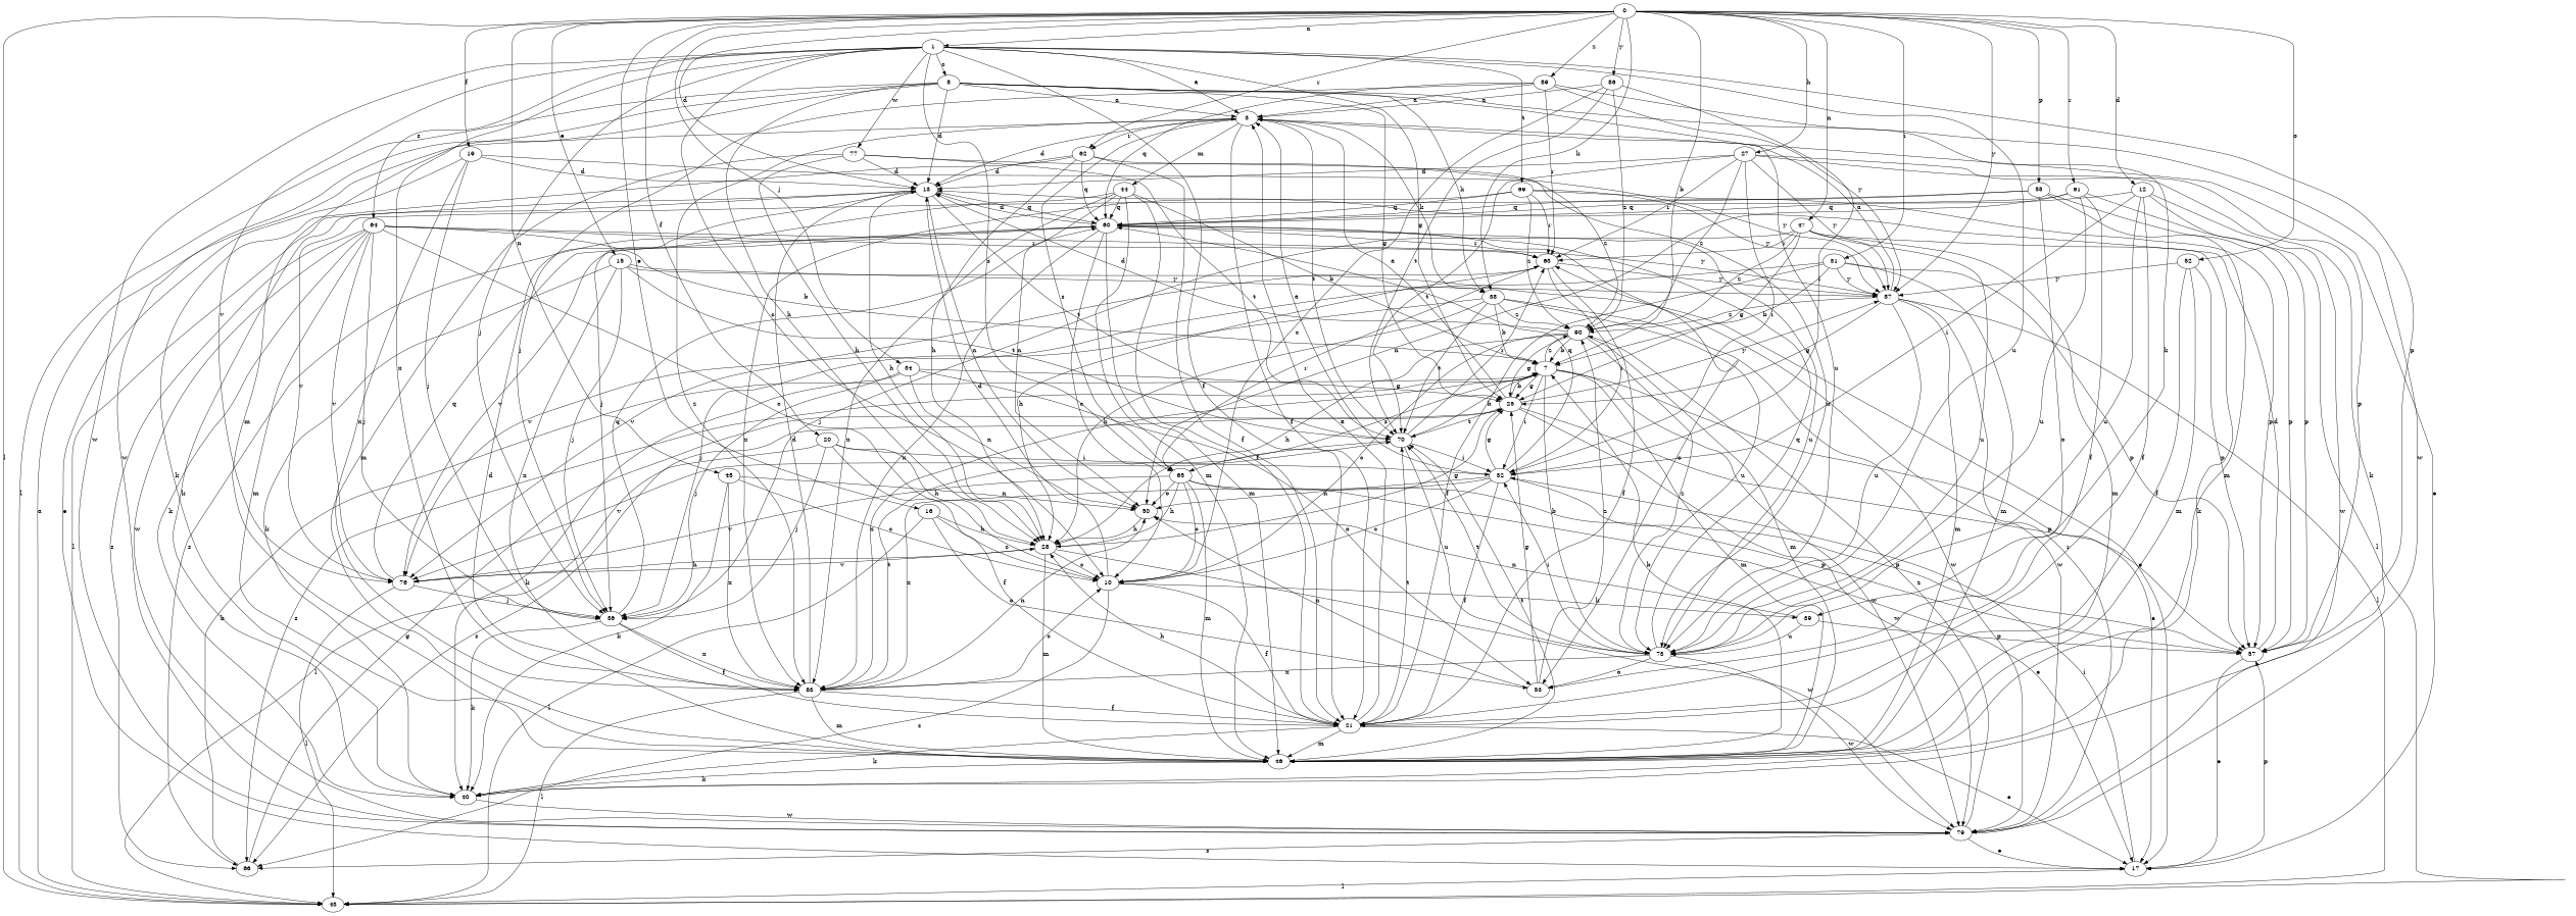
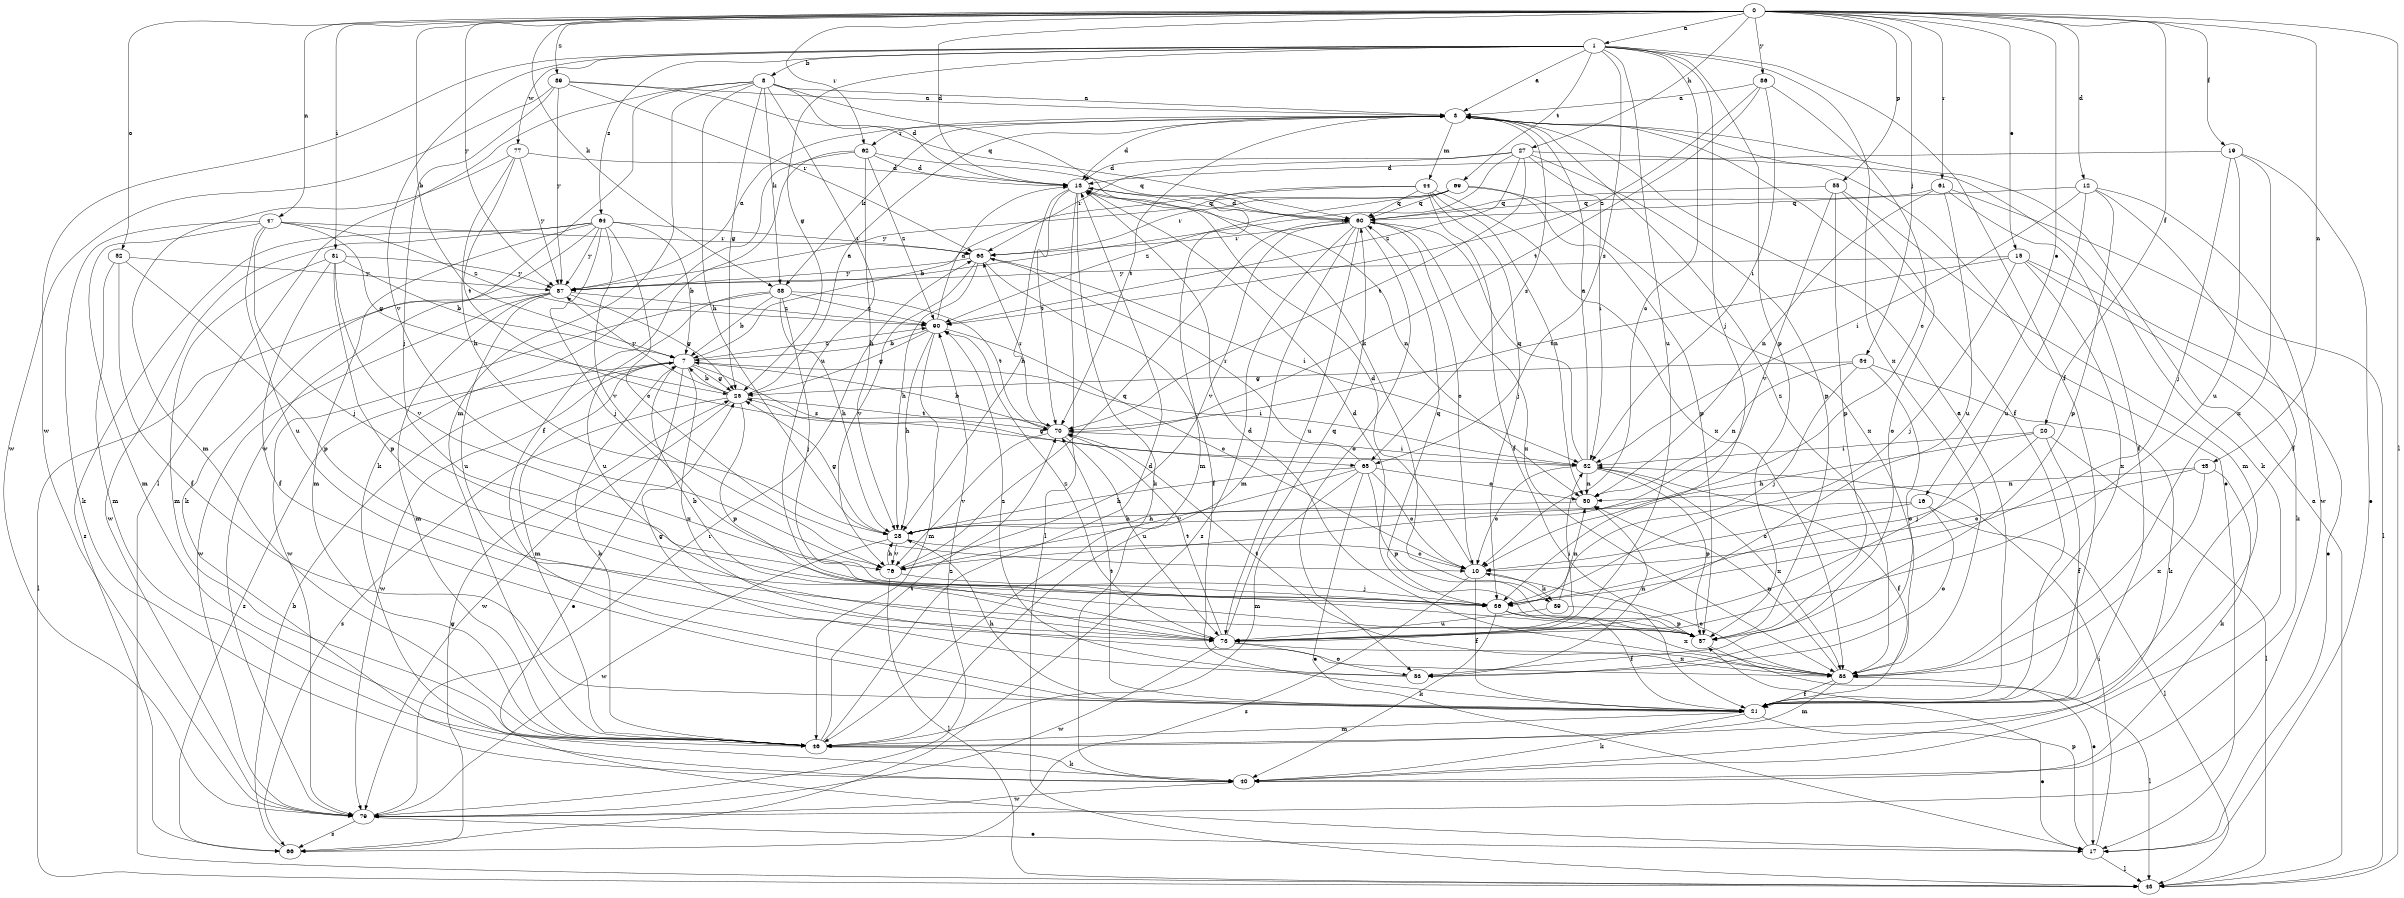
  strict digraph {
    0
    1
    7
    12
    13
    15
    16
    19
    20
    27
    31
    34
    38
    43
    47
    n16 [label=45]
    52
    55
    61
    62
    86
    87
    89
    3
    8
    10
    21
    25
    36
    57
    64
    65
    69
    73
    76
    77
    79
    83
    17
    32
    46
    66
    90
    60
    70
    28
    40
    50
    53
    63
    44
    39
    0 -> 1 [label=a]
    0 -> 7 [label=b]
    0 -> 12 [label=d]
    0 -> 13 [label=d]
    0 -> 15 [label=e]
    0 -> 16 [label=e]
    0 -> 19 [label=f]
    0 -> 20 [label=f]
    0 -> 27 [label=h]
    0 -> 31 [label=i]
    0 -> 34 [label=j]
    0 -> 38 [label=k]
    0 -> 43 [label=l]
    0 -> 47 [label=n]
    0 -> n16 [label=n]
    0 -> 52 [label=o]
    0 -> 55 [label=p]
    0 -> 61 [label=r]
    0 -> 62 [label=r]
    0 -> 86 [label=y]
    0 -> 87 [label=y]
    0 -> 89 [label=z]
    1 -> 3 [label=a]
-   1 -> 8 [label=c]
+   1 -> 8 [label=b]
    1 -> 10 [label=c]
    1 -> 21 [label=f]
    1 -> 25 [label=g]
    1 -> 36 [label=j]
    1 -> 57 [label=p]
    1 -> 64 [label=s]
    1 -> 65 [label=s]
    1 -> 69 [label=t]
    1 -> 73 [label=u]
    1 -> 76 [label=v]
    1 -> 77 [label=w]
    1 -> 79 [label=w]
    1 -> 83 [label=x]
    7 -> 25 [label=g]
    7 -> 65 [label=s]
    7 -> 73 [label=b]
    7 -> 79 [label=w]
    7 -> 83 [label=x]
    7 -> 17 [label=e]
    7 -> 32 [label=i]
    7 -> 46 [label=m]
    7 -> 66 [label=s]
    7 -> 90 [label=z]
    12 -> 21 [label=f]
    12 -> 57 [label=p]
    12 -> 73 [label=u]
    12 -> 79 [label=w]
    12 -> 32 [label=i]
    12 -> 60 [label=q]
    13 -> 43 [label=l]
    13 -> 60 [label=q]
    13 -> 70 [label=t]
    13 -> 28 [label=h]
    13 -> 40 [label=k]
    13 -> 50 [label=n]
    15 -> 87 [label=y]
    15 -> 36 [label=j]
    15 -> 83 [label=x]
    15 -> 17 [label=e]
    15 -> 70 [label=t]
    15 -> 40 [label=k]
    16 -> 43 [label=l]
    16 -> 10 [label=c]
    16 -> 28 [label=h]
    16 -> 53 [label=o]
    19 -> 13 [label=d]
    19 -> 36 [label=j]
    19 -> 73 [label=u]
    19 -> 83 [label=x]
    19 -> 17 [label=e]
    20 -> 43 [label=l]
    20 -> 21 [label=f]
    20 -> 36 [label=j]
    20 -> 32 [label=i]
    20 -> 28 [label=h]
    27 -> 13 [label=d]
    27 -> 87 [label=y]
    27 -> 57 [label=p]
    27 -> 32 [label=i]
    27 -> 90 [label=z]
    27 -> 70 [label=t]
    27 -> 40 [label=k]
    27 -> 63 [label=r]
    31 -> 7 [label=b]
    31 -> 87 [label=y]
    31 -> 21 [label=f]
    31 -> 57 [label=p]
    31 -> 76 [label=v]
    31 -> 46 [label=m]
    34 -> 25 [label=g]
    34 -> 36 [label=j]
    34 -> 40 [label=k]
    34 -> 50 [label=n]
    34 -> 53 [label=o]
    38 -> 7 [label=b]
    38 -> 36 [label=j]
    38 -> 73 [label=u]
    38 -> 79 [label=w]
    38 -> 90 [label=z]
    38 -> 70 [label=t]
    38 -> 28 [label=h]
    43 -> 3 [label=a]
    47 -> 25 [label=g]
    47 -> 36 [label=j]
    47 -> 73 [label=u]
    47 -> 46 [label=m]
    47 -> 90 [label=z]
    47 -> 40 [label=k]
    47 -> 63 [label=r]
    n16 -> 10 [label=c]
    n16 -> 83 [label=x]
    n16 -> 40 [label=k]
    n16 -> 50 [label=n]
    52 -> 87 [label=y]
    52 -> 21 [label=f]
    52 -> 57 [label=p]
    52 -> 46 [label=m]
    55 -> 57 [label=p]
    55 -> 76 [label=v]
    55 -> 46 [label=m]
    55 -> 60 [label=q]
    55 -> 53 [label=o]
    61 -> 43 [label=l]
    61 -> 21 [label=f]
    61 -> 73 [label=u]
    61 -> 60 [label=q]
    61 -> 50 [label=n]
    62 -> 13 [label=d]
    62 -> 21 [label=f]
    62 -> 90 [label=z]
    62 -> 60 [label=q]
    62 -> 28 [label=h]
    62 -> 40 [label=k]
    86 -> 3 [label=a]
    86 -> 10 [label=c]
    86 -> 32 [label=i]
    86 -> 90 [label=z]
    86 -> 70 [label=t]
    87 -> 43 [label=l]
    87 -> 3 [label=a]
    87 -> 25 [label=g]
    87 -> 73 [label=u]
    87 -> 79 [label=w]
    87 -> 46 [label=m]
    87 -> 90 [label=z]
    89 -> 87 [label=y]
    89 -> 3 [label=a]
    89 -> 36 [label=j]
    89 -> 79 [label=w]
    89 -> 60 [label=q]
    89 -> 63 [label=r]
    3 -> 13 [label=d]
    3 -> 38 [label=k]
    3 -> 62 [label=r]
    3 -> 21 [label=f]
    3 -> 65 [label=s]
    3 -> 83 [label=z]
    3 -> 17 [label=e]
    3 -> 70 [label=t]
    3 -> 44 [label=m]
    8 -> 13 [label=d]
    8 -> 38 [label=k]
    8 -> 43 [label=l]
    8 -> 3 [label=a]
    8 -> 25 [label=g]
    8 -> 73 [label=u]
    8 -> 79 [label=w]
    8 -> 46 [label=m]
    8 -> 28 [label=h]
    8 -> 39 [label=k]
    10 -> 13 [label=d]
    10 -> 21 [label=f]
    10 -> 66 [label=s]
    10 -> 39 [label=k]
    21 -> 3 [label=a]
    21 -> 17 [label=e]
    21 -> 46 [label=m]
    21 -> 70 [label=t]
    21 -> 28 [label=h]
    21 -> 40 [label=k]
    25 -> 7 [label=b]
    25 -> 87 [label=y]
    25 -> 3 [label=a]
    25 -> 57 [label=p]
    25 -> 79 [label=w]
    25 -> 66 [label=s]
    25 -> 70 [label=t]
    36 -> 21 [label=f]
    36 -> 83 [label=x]
    36 -> 60 [label=q]
    36 -> 40 [label=k]
    57 -> 13 [label=d]
    57 -> 17 [label=e]
    64 -> 7 [label=b]
    64 -> 87 [label=y]
    64 -> 10 [label=c]
    64 -> 36 [label=j]
    64 -> 76 [label=v]
    64 -> 79 [label=w]
    64 -> 46 [label=m]
    64 -> 66 [label=s]
    64 -> 40 [label=k]
    64 -> 63 [label=r]
    65 -> 10 [label=c]
    65 -> 57 [label=p]
    65 -> 76 [label=v]
    65 -> 17 [label=e]
    65 -> 46 [label=m]
    65 -> 28 [label=h]
    65 -> 50 [label=o]
    65 -> 63 [label=r]
    69 -> 87 [label=y]
    69 -> 57 [label=p]
    69 -> 83 [label=x]
    69 -> 90 [label=z]
    69 -> 60 [label=q]
    69 -> 63 [label=r]
    73 -> 79 [label=w]
    73 -> 83 [label=x]
    73 -> 32 [label=i]
-   90 -> 73 [label=z]
+   73 -> 90 [label=z]
    73 -> 60 [label=q]
    73 -> 70 [label=t]
    73 -> 53 [label=o]
    76 -> 43 [label=l]
    76 -> 36 [label=j]
    76 -> 60 [label=q]
    76 -> 28 [label=h]
    77 -> 13 [label=d]
    77 -> 87 [label=y]
    77 -> 46 [label=m]
    77 -> 70 [label=t]
    77 -> 28 [label=h]
    79 -> 17 [label=e]
    79 -> 66 [label=s]
    79 -> 90 [label=z]
    79 -> 63 [label=r]
    83 -> 13 [label=d]
    83 -> 43 [label=l]
    83 -> 10 [label=c]
    83 -> 21 [label=f]
    83 -> 46 [label=m]
    83 -> 70 [label=t]
    83 -> 50 [label=n]
    17 -> 43 [label=l]
    17 -> 57 [label=p]
    17 -> 32 [label=i]
    32 -> 3 [label=a]
    32 -> 10 [label=c]
    32 -> 21 [label=f]
    32 -> 25 [label=g]
    32 -> 57 [label=p]
    32 -> 83 [label=x]
    32 -> 60 [label=q]
    32 -> 50 [label=n]
    46 -> 7 [label=b]
    46 -> 13 [label=d]
    46 -> 70 [label=t]
    46 -> 40 [label=k]
    66 -> 7 [label=b]
    66 -> 25 [label=g]
    90 -> 7 [label=b]
    90 -> 13 [label=d]
    90 -> 10 [label=c]
    90 -> 25 [label=g]
    90 -> 46 [label=m]
    90 -> 28 [label=h]
    60 -> 13 [label=d]
    60 -> 10 [label=c]
    60 -> 73 [label=u]
    60 -> 76 [label=v]
    60 -> 83 [label=x]
    60 -> 46 [label=m]
    60 -> 66 [label=s]
    60 -> 53 [label=o]
    60 -> 63 [label=r]
    70 -> 7 [label=b]
    70 -> 73 [label=u]
    70 -> 76 [label=v]
    70 -> 32 [label=i]
    70 -> 63 [label=r]
    28 -> 10 [label=c]
    28 -> 25 [label=g]
    28 -> 76 [label=v]
    28 -> 79 [label=w]
-   28 -> 46 [label=m]
    40 -> 79 [label=w]
    50 -> 28 [label=h]
    53 -> 25 [label=g]
    53 -> 90 [label=z]
    53 -> 50 [label=n]
    63 -> 87 [label=y]
    63 -> 21 [label=f]
    63 -> 76 [label=v]
    63 -> 32 [label=i]
    63 -> 28 [label=h]
    44 -> 7 [label=b]
    44 -> 21 [label=f]
    44 -> 36 [label=j]
    44 -> 83 [label=x]
    44 -> 46 [label=m]
    44 -> 60 [label=q]
    44 -> 50 [label=n]
    39 -> 57 [label=p]
    39 -> 73 [label=u]
    39 -> 50 [label=n]
  }
